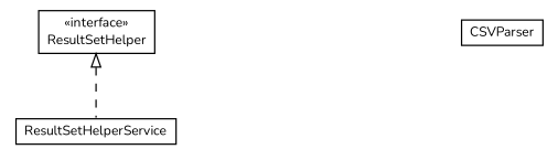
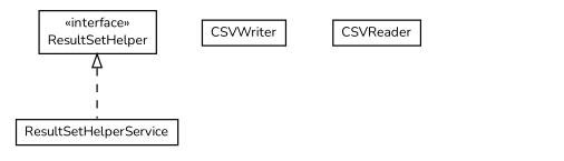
  digraph {
    nodesep=0.25
    ranksep=0.5
    fontname=Nunito
    node [fontcolor=black fontname=Nunito fontsize=10.0 shape=plaintext]
    n1 [label=<<table title="au.com.bytecode.opencsv.ResultSetHelperService" border="0" cellborder="1" cellspacing="0" cellpadding="2" port="p" href="./ResultSetHelperService.html"> 		<tr><td><table border="0" cellspacing="0" cellpadding="1"> <tr><td align="center" balign="center"> ResultSetHelperService </td></tr> 		</table></td></tr> 		</table>>]
    n2 [label=<<table title="au.com.bytecode.opencsv.ResultSetHelper" border="0" cellborder="1" cellspacing="0" cellpadding="2" port="p" href="./ResultSetHelper.html"> 		<tr><td><table border="0" cellspacing="0" cellpadding="1"> <tr><td align="center" balign="center"> &#171;interface&#187; </td></tr> <tr><td align="center" balign="center"> ResultSetHelper </td></tr> 		</table></td></tr> 		</table>>]
-   n5 [label=<<table title="au.com.bytecode.opencsv.CSVParser" border="0" cellborder="1" cellspacing="0" cellpadding="2" port="p" href="./CSVParser.html"> 		<tr><td><table border="0" cellspacing="0" cellpadding="1"> <tr><td align="center" balign="center"> CSVParser </td></tr> 		</table></td></tr> 		</table>>]
+   n3 [label=<<table title="au.com.bytecode.opencsv.CSVWriter" border="0" cellborder="1" cellspacing="0" cellpadding="2" port="p" href="./CSVWriter.html"> 		<tr><td><table border="0" cellspacing="0" cellpadding="1"> <tr><td align="center" balign="center"> CSVWriter </td></tr> 		</table></td></tr> 		</table>>]
+   n4 [label=<<table title="au.com.bytecode.opencsv.CSVReader" border="0" cellborder="1" cellspacing="0" cellpadding="2" port="p" href="./CSVReader.html"> 		<tr><td><table border="0" cellspacing="0" cellpadding="1"> <tr><td align="center" balign="center"> CSVReader </td></tr> 		</table></td></tr> 		</table>>]
    n2 -> n1 [arrowtail=empty dir=back fontname=Nunito fontsize=10 headport=p labelfontname=arial labelfontsize=10 style=dashed tailport=p]
  }
